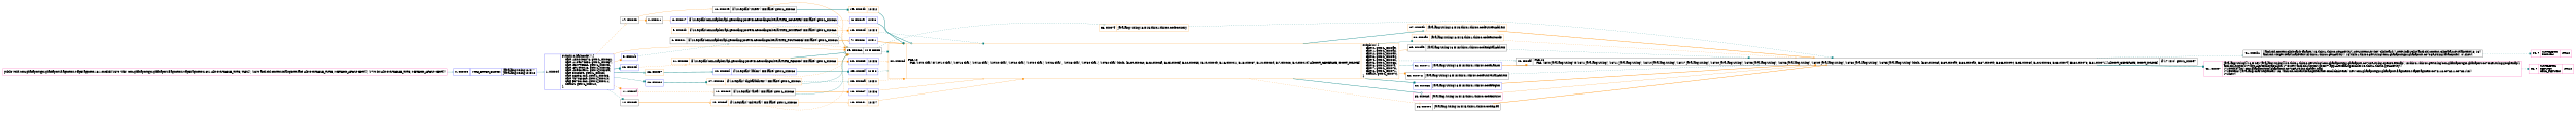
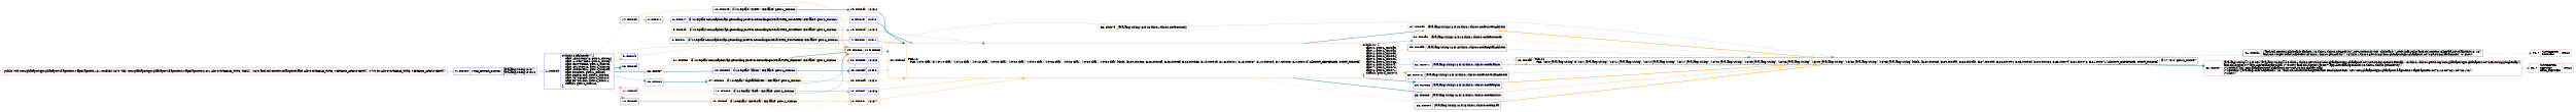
  digraph {
    rankdir=LR
    node [color=blue shape=record]
    edge [arrowhead=odot color=teal style=dashed]
    n1 [label="{0\:\ 0x0000|MTH_ENTER_BLOCK\l|java.lang.String r6 = \"\"\ljava.lang.String r0 = r3\l}"]
    n2 [label="{1\:\ 0x000d|switch(r0.hashCode()) \{\l    case \-1502403876: goto L_0x0062;\l    case \-1109874356: goto L_0x0057;\l    case \-934795532: goto L_0x004d;\l    case \-891990013: goto L_0x0043;\l    case \-409534901: goto L_0x0039;\l    case 3002509: goto L_0x002f;\l    case 288961422: goto L_0x0025;\l    case 757462669: goto L_0x001b;\l    case 957831062: goto L_0x0011;\l    default: goto L_0x0010;\l\}\l}"]
    n3 [label="{5\:\ 0x001b}"]
    n4 [color=deeppink label="{11\:\ 0x002f}"]
    n5 [color=black label="{14\:\ 0x0039}"]
    n6 [color=black label="{17\:\ 0x0043}"]
    n7 [label="{20\:\ 0x004d}"]
    n8 [color=darkorange label="{23\:\ 0x0057}"]
    n9 [label="{26\:\ 0x0062}"]
    n10 [color=black label="{29\:\ 0x006c|r0 = 65535\l}"]
    n11 [color=black label="{2\:\ 0x0011}"]
    n12 [label="{3\:\ 0x0017|if (r0.equals(com.mapbox.api.geocoding.p009v5.GeocodingCriteria.TYPE_COUNTRY) == false) goto L_0x006c\l}"]
    n13 [color=black label="{6\:\ 0x0021|if (r0.equals(com.mapbox.api.geocoding.p009v5.GeocodingCriteria.TYPE_POSTCODE) == false) goto L_0x006c\l}"]
    n14 [color=black label="{12\:\ 0x0035|if (r0.equals(\"area\") == false) goto L_0x006c\l}"]
    n15 [color=darkorange label="{15\:\ 0x003f|if (r0.equals(\"universal\") == false) goto L_0x006c\l}"]
    n16 [color=black label="{18\:\ 0x0049|if (r0.equals(\"street\") == false) goto L_0x006c\l}"]
    n17 [color=darkorange label="{21\:\ 0x0053|if (r0.equals(com.mapbox.api.geocoding.p009v5.GeocodingCriteria.TYPE_REGION) == false) goto L_0x006c\l}"]
    n18 [label="{24\:\ 0x005d|if (r0.equals(\"latlon\") == false) goto L_0x006c\l}"]
    n19 [color=darkorange label="{27\:\ 0x0068|if (r0.equals(\"digitaladdress\") == false) goto L_0x006c\l}"]
    n20 [color=darkorange label="{30\:\ 0x006d|PHI: r0 \l  PHI: (r0v2 char) = (r0v14 char), (r0v16 char), (r0v18 char), (r0v20 char), (r0v22 char), (r0v24 char), (r0v26 char), (r0v28 char), (r0v30 char), (r0v32 char) binds: [B:29:0x006c, B:28:0x006a, B:25:0x005f, B:22:0x0055, B:19:0x004b, B:16:0x0041, B:13:0x0037, B:10:0x002d, B:7:0x0023, B:4:0x0019] A[DONT_GENERATE, DONT_INLINE]\l|switch(r0) \{\l    case 0: goto L_0x00a9;\l    case 1: goto L_0x00a2;\l    case 2: goto L_0x009b;\l    case 3: goto L_0x0094;\l    case 4: goto L_0x008d;\l    case 5: goto L_0x0086;\l    case 6: goto L_0x007f;\l    case 7: goto L_0x0078;\l    case 8: goto L_0x0071;\l    default: goto L_0x0070;\l\}\l}"]
    n21 [color=darkorange label="{33\:\ 0x007f|java.lang.String r6 = r5.this$1.this$0.CodeCountry\l}"]
    n22 [label="{4\:\ 0x0019|r0 = 6\l}"]
    n23 [label="{31\:\ 0x0071|java.lang.String r6 = r5.this$1.this$0.CodeLatLon\l}"]
    n24 [color=black label="{32\:\ 0x0078|java.lang.String r6 = r5.this$1.this$0.CodeUniversalAddress\l}"]
    n25 [label="{34\:\ 0x0086|java.lang.String r6 = r5.this$1.this$0.CodeRegion\l}"]
    n26 [color=deeppink label="{35\:\ 0x008d|java.lang.String r6 = r5.this$1.this$0.CodeDistrict\l}"]
    n27 [color=black label="{36\:\ 0x0094|java.lang.String r6 = r5.this$1.this$0.CodeArea\l}"]
    n28 [color=darkorange label="{37\:\ 0x009b|java.lang.String r6 = r5.this$1.this$0.CodeStreetAddress\l}"]
    n29 [color=darkorange label="{38\:\ 0x00a2|java.lang.String r6 = r5.this$1.this$0.CodePostCode\l}"]
    n30 [color=black label="{39\:\ 0x00a9|java.lang.String r6 = r5.this$1.this$0.CodeDigitalAddress\l}"]
    n31 [color=black label="{40\:\ 0x00af|PHI: r6 \l  PHI: (r6v2 java.lang.String) = (r6v1 java.lang.String), (r6v11 java.lang.String), (r6v14 java.lang.String), (r6v17 java.lang.String), (r6v20 java.lang.String), (r6v23 java.lang.String), (r6v26 java.lang.String), (r6v29 java.lang.String), (r6v32 java.lang.String), (r6v35 java.lang.String) binds: [B:30:0x006d, B:39:0x00a9, B:38:0x00a2, B:37:0x009b, B:36:0x0094, B:35:0x008d, B:34:0x0086, B:33:0x007f, B:32:0x0078, B:31:0x0071] A[DONT_GENERATE, DONT_INLINE]\l|if (r7 != 0) goto L_0x00e7\l}"]
    n32 [label="{7\:\ 0x0023|r0 = 1\l}"]
    n33 [color=darkorange label="{9\:\ 0x002b|if (r0.equals(com.mapbox.api.geocoding.p009v5.GeocodingCriteria.TYPE_DISTRICT) == false) goto L_0x006c\l}"]
    n34 [color=darkorange label="{10\:\ 0x002d|r0 = 4\l}"]
    n35 [label="{13\:\ 0x0037|r0 = 3\l}"]
    n36 [color=darkorange label="{16\:\ 0x0041|r0 = 7\l}"]
    n37 [color=darkorange label="{19\:\ 0x004b|r0 = 2\l}"]
    n38 [label="{22\:\ 0x0055|r0 = 5\l}"]
    n39 [label="{25\:\ 0x005f|r0 = 8\l}"]
    n40 [color=darkorange label="{28\:\ 0x006a|r0 = 0\l}"]
    n41 [color=black label="{41\:\ 0x00b1|((android.content.ClipboardManager) r5.this$1.this$0.getActivity().getSystemService(\"clipboard\")).setPrimaryClip(android.content.ClipData.newPlainText(r3, r6))\landroid.widget.Toast.makeText(r5.this$1.this$0.getActivity(), r5.this$1.this$0.getString(com.ghanapostgps.ghanapost.C0708R.string.datacopied), 0).show()\l}"]
    n42 [color=deeppink label="{42\:\ 0x00e7|java.lang.String[] r6 = new java.lang.String[]\{r5.this$1.this$0.getString(com.ghanapostgps.ghanapost.C0708R.string.openstreetmap), r5.this$1.this$0.getString(com.ghanapostgps.ghanapost.C0708R.string.googlemap)\}\landroid.support.v7.app.AlertDialog$Builder r7 = new android.support.p003v7.app.AlertDialog.Builder(r5.this$1.this$0.getActivity())\lr7.setTitle((int) com.ghanapostgps.ghanapost.C0708R.string.choose_map)\lr7.setItems((java.lang.CharSequence[]) r6, (android.content.DialogInterface.OnClickListener) new com.ghanapostgps.ghanapost.fragments.MapFragment.C078118.C07821.C07831(r5))\lr7.show()\l}"]
    n43 [color=deeppink label="{44\:\ ?|SYNTHETIC\lRETURN\l|return\l}"]
    n44 [color=deeppink label="{43\:\ ?|SYNTHETIC\lRETURN\lORIG_RETURN\l|return\l}"]
    n45 [color=deeppink label="{public void com.ghanapostgps.ghanapost.fragments.MapFragment.18.1.onClick((r5v0 'this' com.ghanapostgps.ghanapost.fragments.MapFragment$18$1 A[IMMUTABLE_TYPE, THIS]), (r6v0 android.content.DialogInterface A[IMMUTABLE_TYPE, METHOD_ARGUMENT]), (r7v0 int A[IMMUTABLE_TYPE, METHOD_ARGUMENT])) }"]
    n1 -> n2 [style=solid]
    n2 -> n3 [arrowhead=box color=darkorange style=solid]
    n2 -> n4 [arrowhead=box color=darkorange]
    n2 -> n5 [arrowhead=box]
    n2 -> n6 [color=darkorange]
    n2 -> n7 [arrowhead=box style=bold]
    n2 -> n8 [style=bold]
    n2 -> n9 [arrowhead=box style=solid]
    n2 -> n10 [arrowhead=box color=darkorange style=solid]
    n3 -> n13
    n4 -> n14 [color=darkorange]
    n5 -> n15 [color=darkorange style=bold]
    n6 -> n11 [arrowhead=box color=darkorange style=solid]
    n6 -> n16 [color=darkorange style=solid]
    n7 -> n17 [color=darkorange]
    n8 -> n18 [style=bold]
    n9 -> n19 [arrowhead=box style=bold]
    n10 -> n20 [arrowhead=box]
    n10 -> n21
    n11 -> n12 [color=darkorange style=solid]
    n12 -> n10 [color=darkorange]
    n12 -> n22 [color=darkorange]
    n13 -> n10 [arrowhead=box color=darkorange]
    n13 -> n32 [color=darkorange style=bold]
    n14 -> n10 [style=solid]
    n14 -> n35 [arrowhead=box color=darkorange style=bold]
    n15 -> n10 [arrowhead=box color=darkorange]
    n15 -> n36 [color=darkorange style=solid]
    n16 -> n10 [color=darkorange style=solid]
    n16 -> n37 [arrowhead=box style=bold]
    n17 -> n10 [style=bold]
    n17 -> n38 [arrowhead=box color=darkorange style=solid]
    n18 -> n10 [arrowhead=box color=darkorange]
    n18 -> n39 [arrowhead=box style=bold]
    n19 -> n10 [style=solid]
    n19 -> n40
    n20 -> n23 [style=solid]
    n20 -> n24 [arrowhead=box color=darkorange style=solid]
    n20 -> n25 [arrowhead=box style=bold]
    n20 -> n26 [style=bold]
    n20 -> n27 [color=darkorange]
    n20 -> n28 [style=bold]
    n20 -> n29 [arrowhead=box style=solid]
    n20 -> n30 [color=darkorange style=solid]
    n20 -> n31
    n21 -> n31 [arrowhead=box]
    n22 -> n20 [style=bold]
    n23 -> n31 [arrowhead=box color=darkorange style=bold]
    n24 -> n31
    n25 -> n31 [color=darkorange style=bold]
    n26 -> n31 [arrowhead=box color=darkorange style=solid]
    n27 -> n31 [color=darkorange style=bold]
    n28 -> n31 [color=darkorange style=bold]
    n29 -> n31 [color=darkorange]
    n30 -> n31 [arrowhead=box]
    n31 -> n41
    n31 -> n42 [arrowhead=box style=bold]
    n32 -> n20 [color=darkorange style=bold]
    n33 -> n10
-   n33 -> n34 [arrowhead=box color=darkorange style=solid]
+   n33 -> n34 [arrowhead=box style=solid]
    n34 -> n20 [arrowhead=box]
    n35 -> n20 [color=darkorange style=solid]
    n36 -> n20 [arrowhead=box color=darkorange style=solid]
    n37 -> n20 [arrowhead=box style=bold]
    n38 -> n20 [color=darkorange]
    n39 -> n20
    n40 -> n20 [arrowhead=box color=darkorange]
    n41 -> n43 [arrowhead=box]
    n42 -> n44 [arrowhead=box]
    n45 -> n1 [style=solid]
  }
